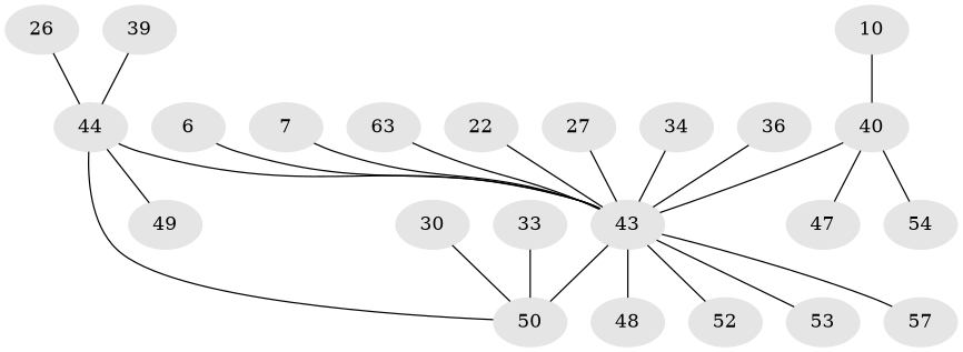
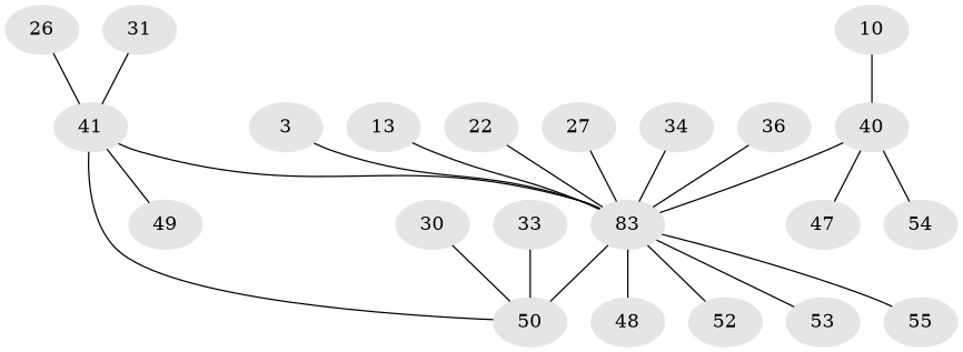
  graph {
    fontname="DejaVu Serif"
    node [color=gray90 fontname="DejaVu Serif" style=filled]
    edge [fontname="DejaVu Serif"]
-   43 [super="+5+19+42+37"]
+   43 [super="+5+19+42+37" label=83]
    50 [super="+23+28"]
    48
    52 [super="+25+31"]
    53 [super="+24"]
-   55 [label=57]
-   6
-   7
+   55
+   7 [label=3]
    40 [super="+4"]
    47 [super="+44"]
    54
    10
-   13 [label=63]
+   13
    22
-   41 [super="+32+11" label=44]
+   41 [super="+32+11"]
    49
    26
    27
    30
    33
    34
    36 [super="+15"]
-   39
+   39 [label=31]
    43 -- 50 [weight=6]
    43 -- 48
    43 -- 52 [weight=2]
    43 -- 53 [weight=2]
    43 -- 55
-   6 -- 43
    7 -- 43
    40 -- 43 [weight=7]
    40 -- 47
    40 -- 54
    10 -- 40
    13 -- 43
    22 -- 43 [weight=2]
    41 -- 43 [weight=3]
    41 -- 50
    41 -- 49
    26 -- 41
    27 -- 43
    30 -- 50
    33 -- 50
    34 -- 43 [weight=2]
    36 -- 43
    39 -- 41
  }
